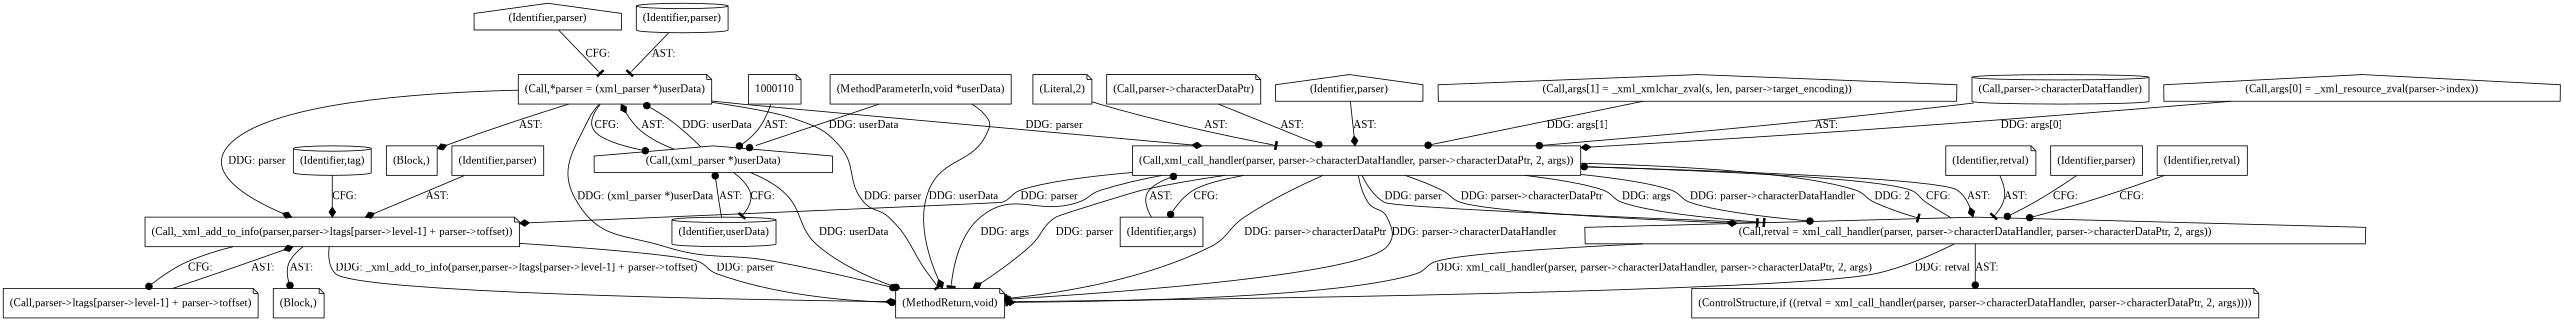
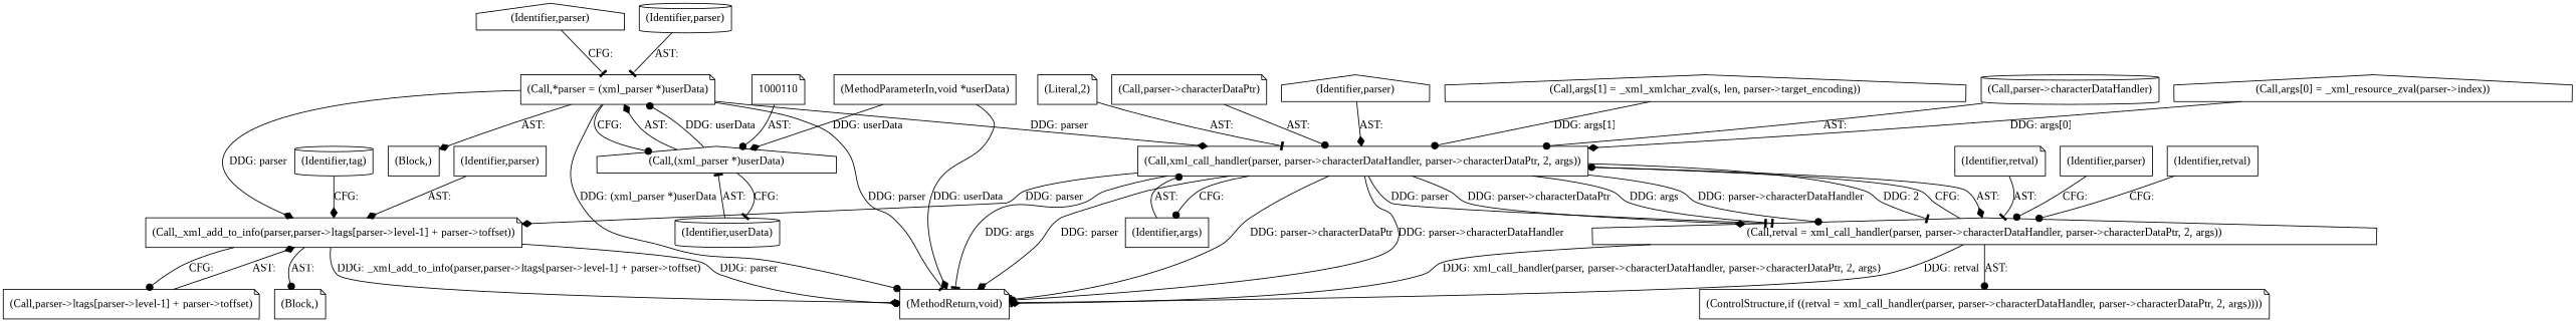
  digraph {
    fontname="Liberation Serif"
    node [fontname="Liberation Serif" shape=note]
    edge [arrowhead=dot fontname="Liberation Serif"]
    n1 [label="(Call,*parser = (xml_parser *)userData)"]
    n2 [label="(Call,(xml_parser *)userData)" shape=house]
    n3 [label="(Call,xml_call_handler(parser, parser->characterDataHandler, parser->characterDataPtr, 2, args))" shape=box]
    n4 [label="(Call,_xml_add_to_info(parser,parser->ltags[parser->level-1] + parser->toffset))"]
    n5 [label="(MethodReturn,void)"]
    n6 [label="(Block,)" shape=box]
    n7 [label="(Identifier,userData)" shape=cylinder]
    n8 [label="(Call,retval = xml_call_handler(parser, parser->characterDataHandler, parser->characterDataPtr, 2, args))" shape=house]
    n9 [label="(Identifier,args)" shape=box]
    n10 [label="(Block,)"]
    n11 [label="(Call,parser->ltags[parser->level-1] + parser->toffset)"]
    n12 [label="(MethodParameterIn,void *userData)" shape=box]
    n13 [label="(ControlStructure,if ((retval = xml_call_handler(parser, parser->characterDataHandler, parser->characterDataPtr, 2, args))))"]
    n14 [label="(Identifier,parser)" shape=house]
    n15 [label="(Call,parser->characterDataHandler)" shape=cylinder]
    n16 [label="(Identifier,tag)" shape=cylinder]
    n17 [label="(Identifier,retval)"]
    n18 [label="(Identifier,parser)" shape=box]
    n19 [label="(Identifier,parser)" shape=box]
    n20 [label="(Call,args[0] = _xml_resource_zval(parser->index))" shape=house]
    n21 [label="(Literal,2)"]
    n22 [label="(Identifier,parser)" shape=cylinder]
    n23 [label="(Call,parser->characterDataPtr)"]
    n24 [label="(Identifier,parser)" shape=house]
    n25 [label="(Call,args[1] = _xml_xmlchar_zval(s, len, parser->target_encoding))" shape=house]
    n26 [label="(Identifier,retval)" shape=box]
    1000110
    n1 -> n2 [label="CFG: "]
    n1 -> n3 [arrowhead=diamond label="DDG: parser"]
    n1 -> n4 [arrowhead=diamond label="DDG: parser"]
    n1 -> n5 [arrowhead=tee label="DDG: parser"]
    n1 -> n5 [label="DDG: (xml_parser *)userData"]
    n1 -> n6 [arrowhead=diamond label="AST: "]
    n2 -> n1 [arrowhead=diamond label="AST: "]
    n2 -> n1 [label="DDG: userData"]
-   n2 -> n5 [label="DDG: userData"]
    n2 -> n7 [arrowhead=tee label="CFG: "]
    n3 -> n4 [arrowhead=diamond label="DDG: parser"]
    n3 -> n5 [arrowhead=tee label="DDG: args"]
    n3 -> n5 [arrowhead=diamond label="DDG: parser"]
    n3 -> n5 [arrowhead=tee label="DDG: parser->characterDataPtr"]
    n3 -> n5 [label="DDG: parser->characterDataHandler"]
    n3 -> n8 [arrowhead=diamond label="AST: "]
    n3 -> n8 [arrowhead=tee label="DDG: parser"]
    n3 -> n8 [arrowhead=diamond label="DDG: parser->characterDataPtr"]
    n3 -> n8 [arrowhead=tee label="DDG: args"]
    n3 -> n8 [label="DDG: parser->characterDataHandler"]
    n3 -> n8 [arrowhead=tee label="DDG: 2"]
    n3 -> n9 [label="CFG: "]
    n4 -> n5 [arrowhead=diamond label="DDG: _xml_add_to_info(parser,parser->ltags[parser->level-1] + parser->toffset)"]
    n4 -> n5 [label="DDG: parser"]
    n4 -> n10 [label="AST: "]
    n4 -> n11 [label="CFG: "]
-   n7 -> n2 [label="AST: "]
+   n7 -> n2 [arrowhead=tee label="AST: "]
    n8 -> n3 [label="CFG: "]
    n8 -> n5 [arrowhead=tee label="DDG: retval"]
    n8 -> n5 [arrowhead=diamond label="DDG: xml_call_handler(parser, parser->characterDataHandler, parser->characterDataPtr, 2, args)"]
    n8 -> n13 [label="AST: "]
    n9 -> n3 [label="AST: "]
    n11 -> n4 [arrowhead=diamond label="AST: "]
-   n12 -> n2 [label="DDG: userData"]
+   n12 -> n2 [arrowhead=diamond label="DDG: userData"]
    n12 -> n5 [arrowhead=diamond label="DDG: userData"]
    n14 -> n1 [arrowhead=tee label="CFG: "]
    n15 -> n3 [label="AST: "]
    n16 -> n4 [arrowhead=diamond label="CFG: "]
    n17 -> n8 [arrowhead=tee label="AST: "]
    n18 -> n4 [arrowhead=diamond label="AST: "]
    n19 -> n8 [label="CFG: "]
    n20 -> n3 [arrowhead=diamond label="DDG: args[0]"]
    n21 -> n3 [arrowhead=tee label="AST: "]
    n22 -> n1 [arrowhead=tee label="AST: "]
    n23 -> n3 [label="AST: "]
    n24 -> n3 [arrowhead=diamond label="AST: "]
    n25 -> n3 [label="DDG: args[1]"]
    n26 -> n8 [label="CFG: "]
    1000110 -> n2 [label="AST: "]
  }
